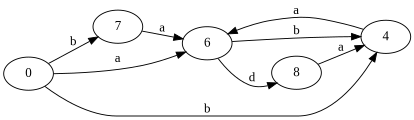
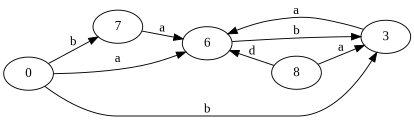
  strict digraph {
    fontname="Liberation Serif"
    rankdir=LR
    node [fontname="Liberation Serif"]
    edge [fontname="Liberation Serif"]
    n1 [label=6]
-   4
+   4 [label=3]
    8
    n4 [label=7]
    0
    n1 -> 4 [label=b]
-   n1 -> 8 [label=d]
+   8 -> n1 [label=d]
    4 -> n1 [label=a]
    8 -> 4 [label=a]
    n4 -> n1 [label=a]
    0 -> n1 [label=a]
    0 -> 4 [label=b]
    0 -> n4 [label=b]
  }
